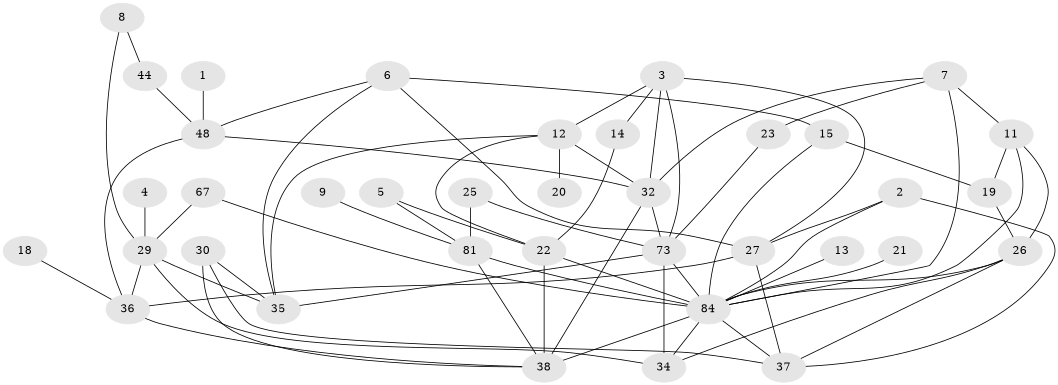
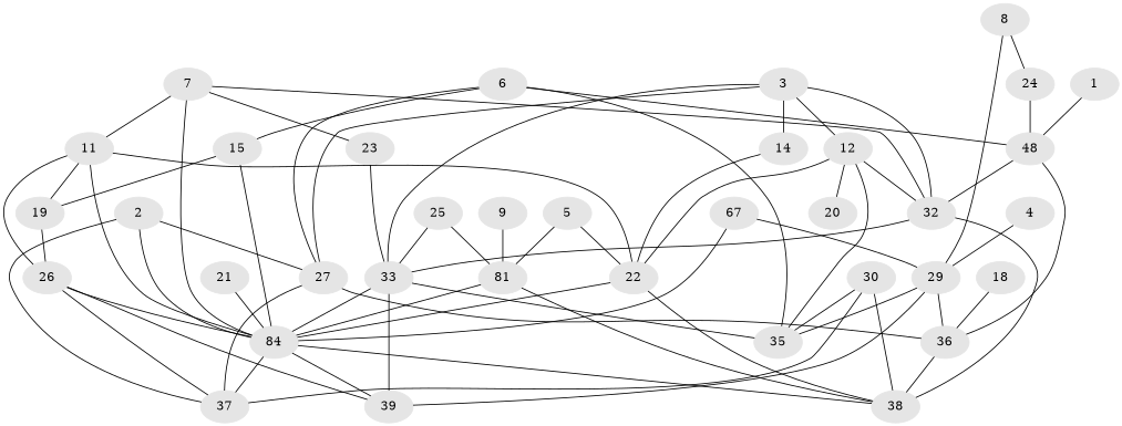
  graph {
    node [color=gray90 style=filled]
    edge [weight=1.0]
    n1 [label=48]
    1
    32
    36
    2
    27
    n7 [label=84]
    37
    38
-   39 [label=34]
+   39
    3
    12
    14
-   33 [label=73]
+   33
    22
    35
    20
    4
    29
    5
    n21 [label=81]
    6
    15
    19
    7
    11
    23
    26
    8
-   24 [label=44]
+   24
    9
-   13
    n33 [label=67]
    18
    21
    25
    30
    n1 -- 32
    n1 -- 36
    1 -- n1
    32 -- 38 [weight=2.0]
    32 -- 33
    36 -- 38
    2 -- 27
    2 -- n7
    2 -- 37
    27 -- 36
    27 -- 37
    n7 -- 37
    n7 -- 38
    n7 -- 39
    3 -- 32 [weight=2.0]
    3 -- 27
    3 -- 12
    3 -- 14
    3 -- 33 [weight=2.0]
    12 -- 32
    12 -- 22
    12 -- 35
    12 -- 20
    14 -- 22
    33 -- n7
    33 -- 39 [weight=2.0]
    33 -- 35 [weight=2.0]
    22 -- n7
    22 -- 38
    4 -- 29
    29 -- 36
    29 -- 39
    29 -- 35
    5 -- 22
    5 -- n21
    n21 -- n7
    n21 -- 38
    6 -- n1
    6 -- 27
    6 -- 35
    6 -- 15
    15 -- n7 [weight=2.0]
    15 -- 19
    19 -- 26
    7 -- 32
    7 -- n7 [weight=2.0]
    7 -- 11
    7 -- 23
    11 -- n7
+   11 -- 22
    11 -- 19
    11 -- 26
    23 -- 33
    26 -- n7
    26 -- 37
    26 -- 39
    8 -- 29
    8 -- 24
    24 -- n1
    9 -- n21
-   13 -- n7
    n33 -- n7
    n33 -- 29
    18 -- 36
    21 -- n7
    25 -- 33
    25 -- n21
    30 -- 37
    30 -- 38
    30 -- 35
  }
